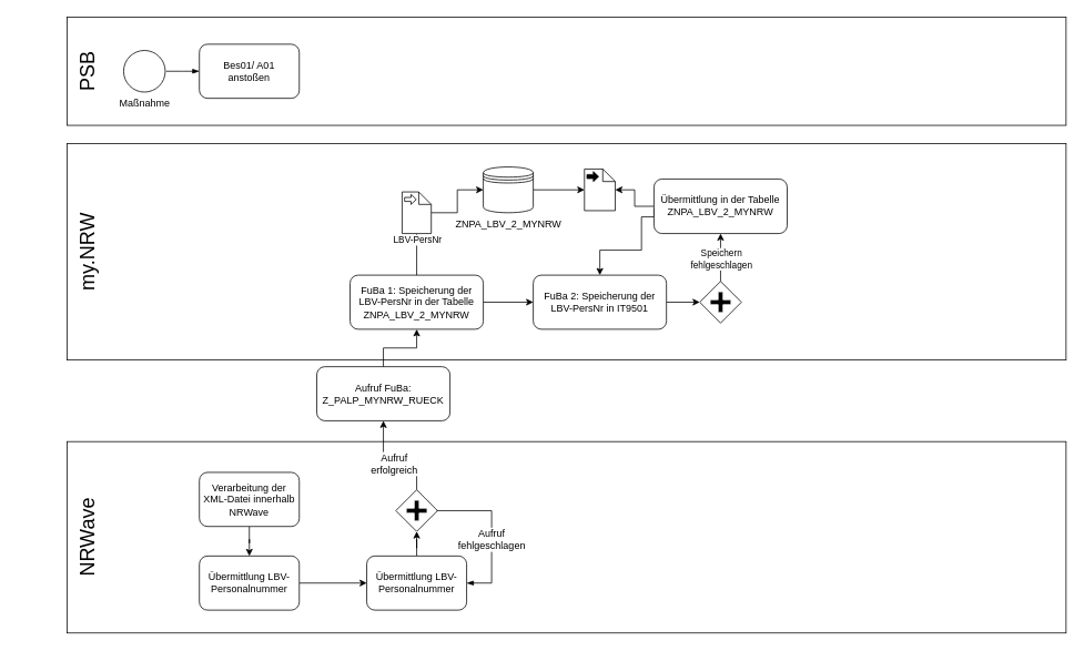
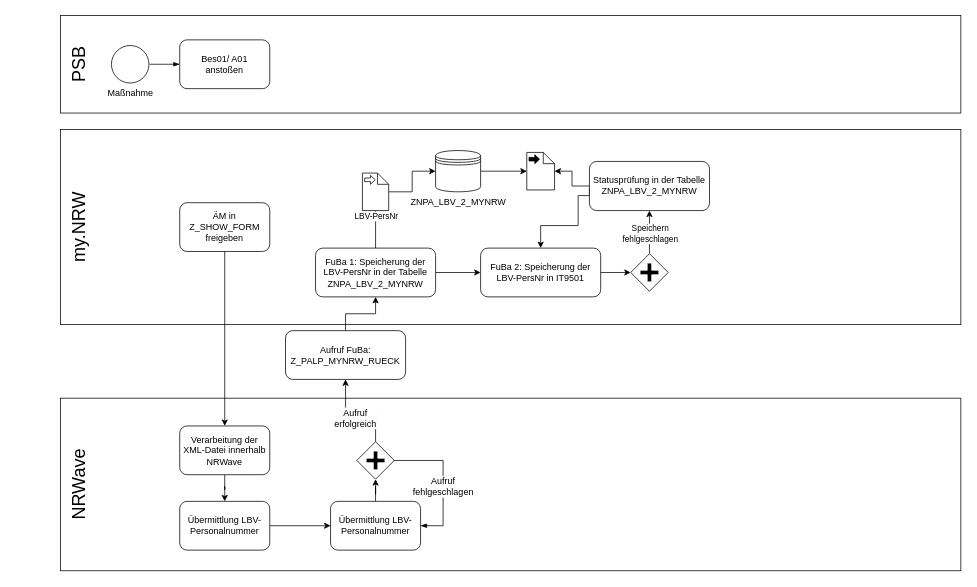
  <mxCell id="0" />
  <mxCell id="1" parent="0" />
  <mxCell id="2" value="" style="rounded=0;whiteSpace=wrap;html=1;" vertex="1" parent="1"><mxGeometry x="80" y="172" width="1200" height="260" as="geometry" /></mxCell>
  <mxCell id="3" value="" style="rounded=0;whiteSpace=wrap;html=1;" vertex="1" parent="1"><mxGeometry x="80" y="530" width="1200" height="230" as="geometry" /></mxCell>
  <mxCell id="4" value="&lt;font style=&quot;font-size: 24px;&quot;&gt;NRWave&lt;/font&gt;" style="text;html=1;align=center;verticalAlign=middle;whiteSpace=wrap;rounded=0;rotation=-90;" vertex="1" parent="1"><mxGeometry x="20" y="630" width="170" height="30" as="geometry" /></mxCell>
  <mxCell id="5" value="&lt;font style=&quot;font-size: 24px;&quot;&gt;my.NRW&lt;/font&gt;" style="text;html=1;align=center;verticalAlign=middle;whiteSpace=wrap;rounded=0;rotation=-90;" vertex="1" parent="1"><mxGeometry x="20" y="287" width="170" height="30" as="geometry" /></mxCell>
  <mxCell id="6" value="" style="rounded=0;whiteSpace=wrap;html=1;" vertex="1" parent="1"><mxGeometry x="80" y="20" width="1200" height="130" as="geometry" /></mxCell>
  <mxCell id="7" value="&lt;font style=&quot;font-size: 24px;&quot;&gt;PSB&lt;/font&gt;" style="text;html=1;align=center;verticalAlign=middle;whiteSpace=wrap;rounded=0;rotation=-90;" vertex="1" parent="1"><mxGeometry y="70" width="110" height="30" as="geometry" x="50" /></mxCell>
  <mxCell id="8" value="Maßnahme" style="shape=mxgraph.bpmn.shape;html=1;verticalLabelPosition=bottom;labelBackgroundColor=#ffffff;verticalAlign=top;perimeter=ellipsePerimeter;outline=standard;symbol=general;" vertex="1" parent="1"><mxGeometry x="148" y="60" width="50" height="50" as="geometry" /></mxCell>
  <mxCell id="9" value="Bes01/ A01&lt;div&gt;anstoßen&lt;/div&gt;" style="shape=ext;rounded=1;html=1;whiteSpace=wrap;" vertex="1" parent="1"><mxGeometry x="239" y="52.5" width="120" height="65" as="geometry" /></mxCell>
  <mxCell id="10" value="" style="edgeStyle=elbowEdgeStyle;fontSize=12;html=1;endArrow=blockThin;endFill=1;rounded=0;" edge="1" parent="1"><mxGeometry width="160" relative="1" as="geometry"><mxPoint x="199" y="85" as="sourcePoint" /><mxPoint x="239" y="85" as="targetPoint" /></mxGeometry></mxCell>
+ <mxCell id="11" value="ÄM in Z_SHOW_FORM freigeben" style="shape=ext;rounded=1;html=1;whiteSpace=wrap;" vertex="1" parent="1"><mxGeometry x="239" y="269.5" width="120" height="65" as="geometry" /></mxCell>
  <mxCell id="12" style="edgeStyle=orthogonalEdgeStyle;rounded=0;orthogonalLoop=1;jettySize=auto;html=1;" edge="1" parent="1" source="13" target="41"><mxGeometry relative="1" as="geometry" /></mxCell>
  <mxCell id="13" value="Verarbeitung der XML-Datei innerhalb NRWave" style="shape=ext;rounded=1;html=1;whiteSpace=wrap;" vertex="1" parent="1"><mxGeometry x="239" y="567" width="120" height="65" as="geometry" /></mxCell>
+ <mxCell id="14" value="" style="edgeStyle=orthogonalEdgeStyle;rounded=0;orthogonalLoop=1;jettySize=auto;html=1;entryX=0.5;entryY=0;entryDx=0;entryDy=0;" edge="1" parent="1" source="11" target="13"><mxGeometry relative="1" as="geometry"><mxPoint x="299" y="335" as="sourcePoint" /><mxPoint x="299" y="470" as="targetPoint" /></mxGeometry></mxCell>
  <mxCell id="15" style="edgeStyle=orthogonalEdgeStyle;rounded=0;orthogonalLoop=1;jettySize=auto;html=1;entryX=0.5;entryY=1;entryDx=0;entryDy=0;" edge="1" parent="1" source="16" target="19"><mxGeometry relative="1" as="geometry" /></mxCell>
  <mxCell id="16" value="Übermittlung LBV-Personalnummer" style="shape=ext;rounded=1;html=1;whiteSpace=wrap;" vertex="1" parent="1"><mxGeometry x="440" y="667.5" width="120" height="65" as="geometry" /></mxCell>
  <mxCell id="17" style="edgeStyle=orthogonalEdgeStyle;rounded=0;orthogonalLoop=1;jettySize=auto;html=1;entryX=0.5;entryY=1;entryDx=0;entryDy=0;" edge="1" parent="1" source="19" target="22"><mxGeometry relative="1" as="geometry" /></mxCell>
  <mxCell id="18" value="&lt;font style=&quot;font-size: 12px;&quot;&gt;Aufruf&lt;/font&gt;&lt;div style=&quot;font-size: 12px;&quot;&gt;&lt;font style=&quot;font-size: 12px;&quot;&gt;erfolgreich&lt;/font&gt;&lt;/div&gt;" style="edgeLabel;html=1;align=center;verticalAlign=middle;resizable=0;points=[];" vertex="1" connectable="0" parent="17"><mxGeometry x="0.094" y="-2" relative="1" as="geometry"><mxPoint x="-2" y="12" as="offset" /></mxGeometry></mxCell>
  <mxCell id="19" value="" style="shape=mxgraph.bpmn.shape;html=1;verticalLabelPosition=bottom;labelBackgroundColor=#ffffff;verticalAlign=top;perimeter=rhombusPerimeter;background=gateway;outline=none;symbol=parallelGw;" vertex="1" parent="1"><mxGeometry x="475" y="588" width="50" height="50" as="geometry" /></mxCell>
  <mxCell id="20" value="Aufruf&lt;div&gt;fehlgeschlagen&lt;/div&gt;" style="edgeStyle=elbowEdgeStyle;fontSize=12;html=1;endArrow=blockThin;endFill=1;rounded=0;entryX=1;entryY=0.5;entryDx=0;entryDy=0;" edge="1" parent="1" target="16"><mxGeometry x="0.104" width="160" relative="1" as="geometry"><mxPoint x="524" y="613" as="sourcePoint" /><mxPoint x="684" y="613" as="targetPoint" /><Array as="points"><mxPoint x="590" y="658" /></Array><mxPoint as="offset" /></mxGeometry></mxCell>
  <mxCell id="21" style="edgeStyle=orthogonalEdgeStyle;rounded=0;orthogonalLoop=1;jettySize=auto;html=1;entryX=0.5;entryY=1;entryDx=0;entryDy=0;" edge="1" parent="1" source="22" target="24"><mxGeometry relative="1" as="geometry" /></mxCell>
  <mxCell id="22" value="Aufruf FuBa: Z_PALP_MYNRW_RUECK" style="shape=ext;rounded=1;html=1;whiteSpace=wrap;" vertex="1" parent="1"><mxGeometry x="380" y="440" width="160" height="65" as="geometry" /></mxCell>
  <mxCell id="23" style="edgeStyle=orthogonalEdgeStyle;rounded=0;orthogonalLoop=1;jettySize=auto;html=1;" edge="1" parent="1" source="24" target="26"><mxGeometry relative="1" as="geometry" /></mxCell>
  <mxCell id="24" value="FuBa 1: Speicherung der LBV-PersNr in der Tabelle ZNPA_LBV_2_MYNRW" style="shape=ext;rounded=1;html=1;whiteSpace=wrap;" vertex="1" parent="1"><mxGeometry x="420" y="330" width="160" height="65" as="geometry" /></mxCell>
  <mxCell id="25" style="edgeStyle=orthogonalEdgeStyle;rounded=0;orthogonalLoop=1;jettySize=auto;html=1;entryX=0;entryY=0.5;entryDx=0;entryDy=0;" edge="1" parent="1" source="26" target="35"><mxGeometry relative="1" as="geometry" /></mxCell>
  <mxCell id="26" value="FuBa 2: Speicherung der LBV-PersNr in IT9501" style="shape=ext;rounded=1;html=1;whiteSpace=wrap;" vertex="1" parent="1"><mxGeometry x="640" y="330" width="160" height="65" as="geometry" /></mxCell>
  <mxCell id="27" style="edgeStyle=orthogonalEdgeStyle;rounded=0;orthogonalLoop=1;jettySize=auto;html=1;" edge="1" parent="1" source="28" target="39"><mxGeometry relative="1" as="geometry" /></mxCell>
  <mxCell id="28" value="ZNPA_LBV_2_MYNRW" style="shape=datastore;html=1;labelPosition=center;verticalLabelPosition=bottom;align=center;verticalAlign=top;" vertex="1" parent="1"><mxGeometry x="580" y="200" width="60" height="55" as="geometry" /></mxCell>
  <mxCell id="29" style="edgeStyle=orthogonalEdgeStyle;rounded=0;orthogonalLoop=1;jettySize=auto;html=1;entryX=0;entryY=0.5;entryDx=0;entryDy=0;" edge="1" parent="1" source="30" target="28"><mxGeometry relative="1" as="geometry" /></mxCell>
  <mxCell id="30" value="" style="shape=mxgraph.bpmn.data;labelPosition=center;verticalLabelPosition=bottom;align=center;verticalAlign=top;size=15;html=1;bpmnTransferType=input;" vertex="1" parent="1"><mxGeometry x="482.5" y="230" width="35" height="50" as="geometry" /></mxCell>
  <mxCell id="31" style="edgeStyle=orthogonalEdgeStyle;rounded=0;orthogonalLoop=1;jettySize=auto;html=1;entryX=0.5;entryY=1;entryDx=0;entryDy=0;entryPerimeter=0;" edge="1" parent="1" source="24" target="30"><mxGeometry relative="1" as="geometry"><Array as="points"><mxPoint x="500" y="310" /><mxPoint x="500" y="310" /></Array></mxGeometry></mxCell>
  <mxCell id="32" value="LBV-PersNr" style="edgeLabel;html=1;align=center;verticalAlign=middle;resizable=0;points=[];" vertex="1" connectable="0" parent="31"><mxGeometry x="0.24" y="2" relative="1" as="geometry"><mxPoint x="2" y="-12" as="offset" /></mxGeometry></mxCell>
  <mxCell id="33" style="edgeStyle=orthogonalEdgeStyle;rounded=0;orthogonalLoop=1;jettySize=auto;html=1;entryX=0.5;entryY=1;entryDx=0;entryDy=0;" edge="1" parent="1" source="35" target="38"><mxGeometry relative="1" as="geometry" /></mxCell>
  <mxCell id="34" value="Speichern&lt;div&gt;fehlgeschlagen&lt;/div&gt;" style="edgeLabel;html=1;align=center;verticalAlign=middle;resizable=0;points=[];" vertex="1" connectable="0" parent="33"><mxGeometry x="-0.078" relative="1" as="geometry"><mxPoint as="offset" /></mxGeometry></mxCell>
  <mxCell id="35" value="" style="shape=mxgraph.bpmn.shape;html=1;verticalLabelPosition=bottom;labelBackgroundColor=#ffffff;verticalAlign=top;perimeter=rhombusPerimeter;background=gateway;outline=none;symbol=parallelGw;" vertex="1" parent="1"><mxGeometry x="840" y="337.5" width="50" height="50" as="geometry" /></mxCell>
  <mxCell id="36" style="edgeStyle=orthogonalEdgeStyle;rounded=0;orthogonalLoop=1;jettySize=auto;html=1;entryX=0.5;entryY=0;entryDx=0;entryDy=0;" edge="1" parent="1" target="26"><mxGeometry relative="1" as="geometry"><mxPoint x="785" y="250" as="sourcePoint" /><mxPoint x="640" y="300" as="targetPoint" /><Array as="points"><mxPoint x="785" y="260" /><mxPoint x="770" y="260" /><mxPoint x="770" y="300" /><mxPoint x="720" y="300" /></Array></mxGeometry></mxCell>
  <mxCell id="37" style="edgeStyle=orthogonalEdgeStyle;rounded=0;orthogonalLoop=1;jettySize=auto;html=1;exitX=0;exitY=0.5;exitDx=0;exitDy=0;" edge="1" parent="1" source="38" target="39"><mxGeometry relative="1" as="geometry" /></mxCell>
- <mxCell id="38" value="Übermittlung in der Tabelle ZNPA_LBV_2_MYNRW" style="shape=ext;rounded=1;html=1;whiteSpace=wrap;" vertex="1" parent="1"><mxGeometry x="785" y="214.5" width="160" height="65.5" as="geometry" /></mxCell>
+ <mxCell id="38" value="Statusprüfung in der Tabelle ZNPA_LBV_2_MYNRW" style="shape=ext;rounded=1;html=1;whiteSpace=wrap;" vertex="1" parent="1"><mxGeometry x="785" y="214.5" width="160" height="65.5" as="geometry" /></mxCell>
  <mxCell id="39" value="" style="shape=mxgraph.bpmn.data;labelPosition=center;verticalLabelPosition=bottom;align=center;verticalAlign=top;size=15;html=1;bpmnTransferType=output;" vertex="1" parent="1"><mxGeometry x="701.5" y="202.5" width="37" height="50" as="geometry" /></mxCell>
  <mxCell id="40" style="edgeStyle=orthogonalEdgeStyle;rounded=0;orthogonalLoop=1;jettySize=auto;html=1;entryX=0;entryY=0.5;entryDx=0;entryDy=0;" edge="1" parent="1" source="41" target="16"><mxGeometry relative="1" as="geometry" /></mxCell>
  <mxCell id="41" value="Übermittlung LBV-Personalnummer" style="shape=ext;rounded=1;html=1;whiteSpace=wrap;" vertex="1" parent="1"><mxGeometry x="239" y="667.5" width="120" height="65" as="geometry" /></mxCell>
